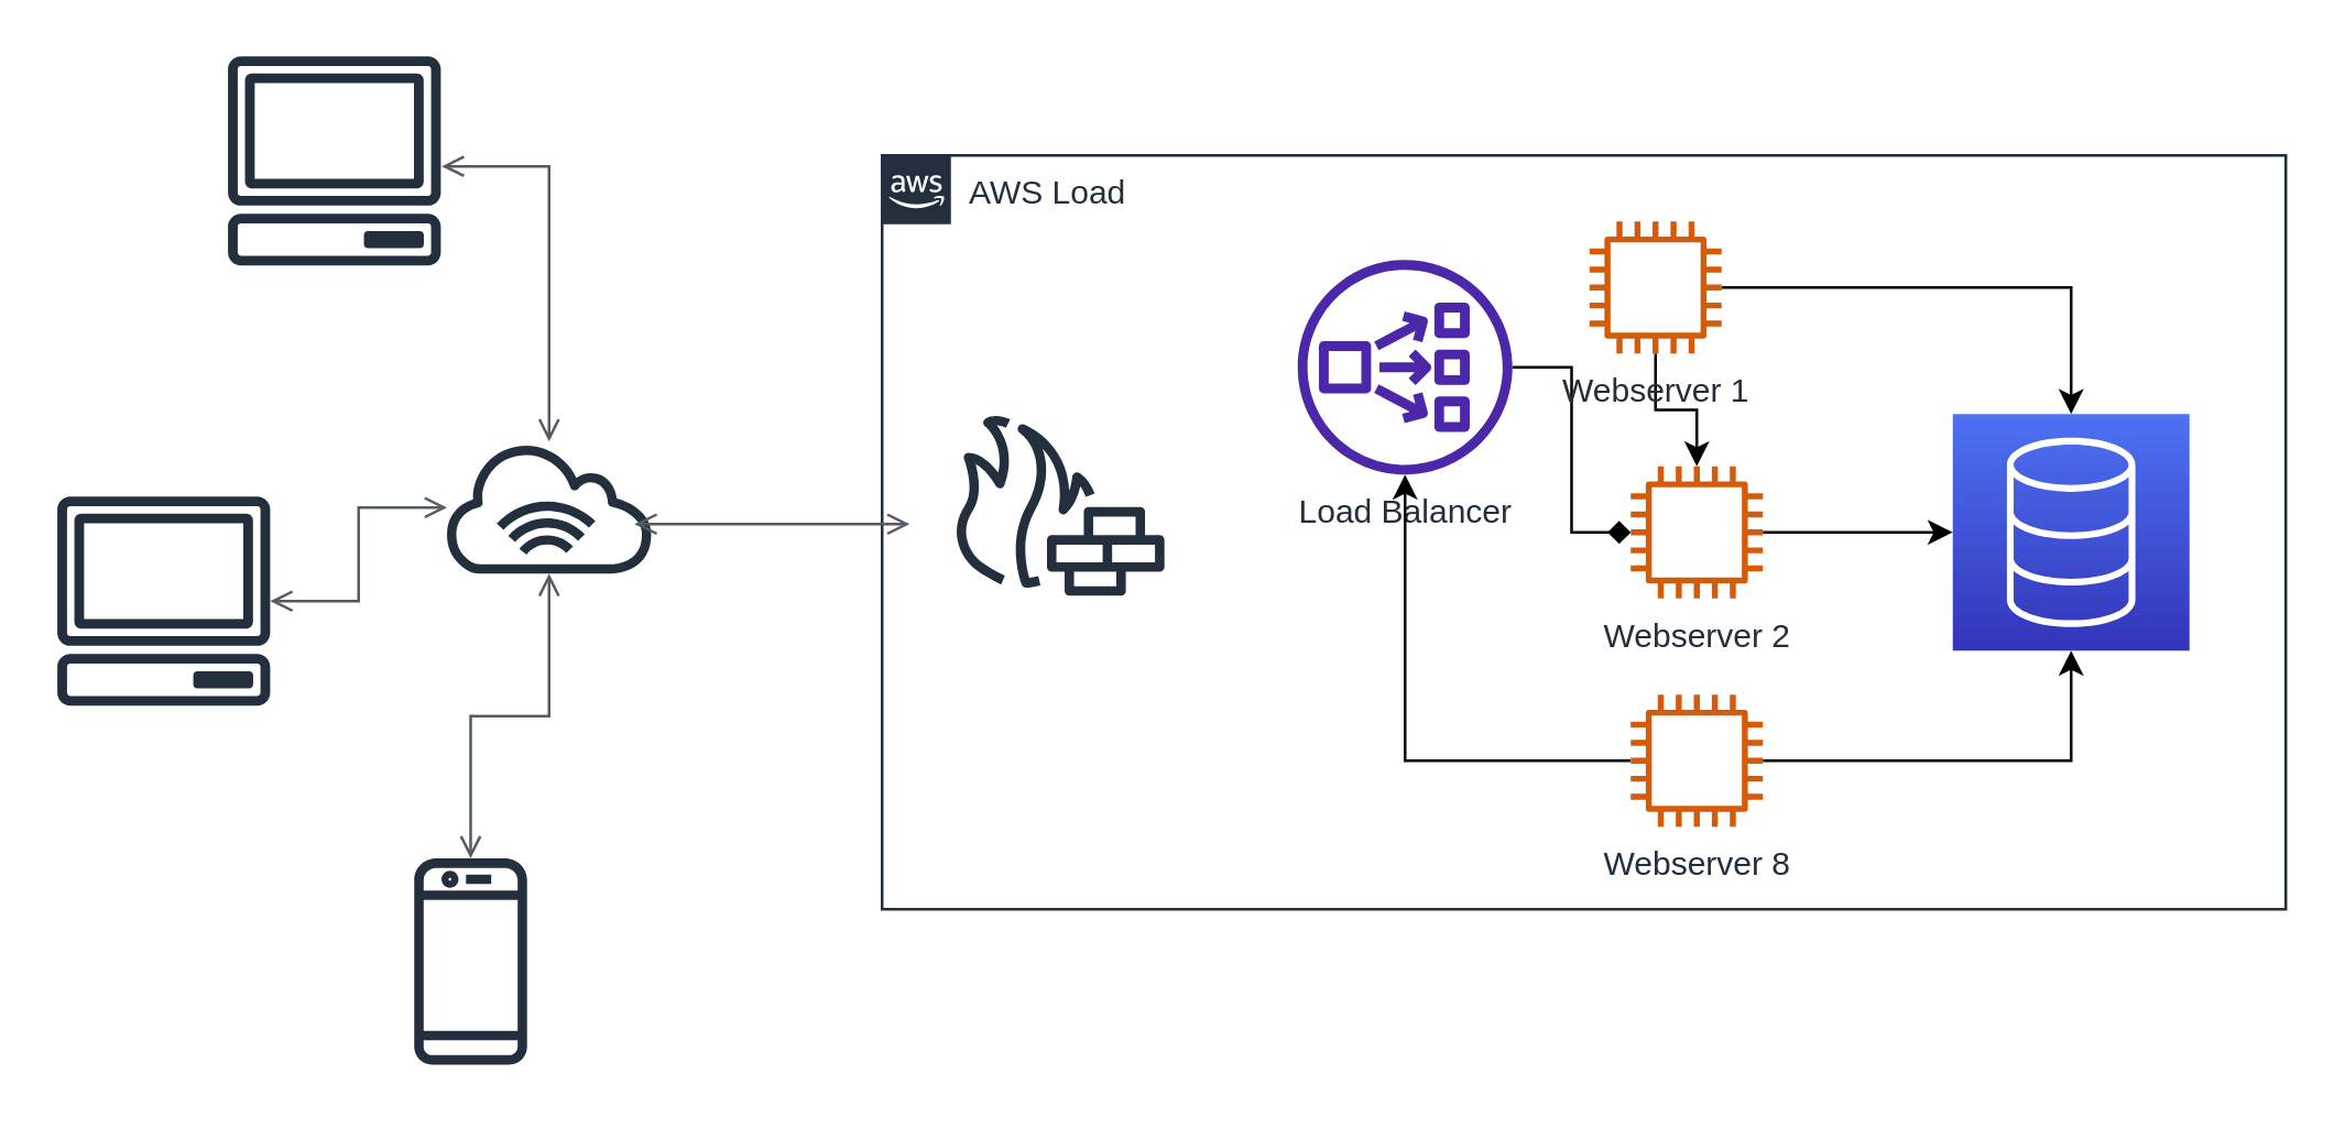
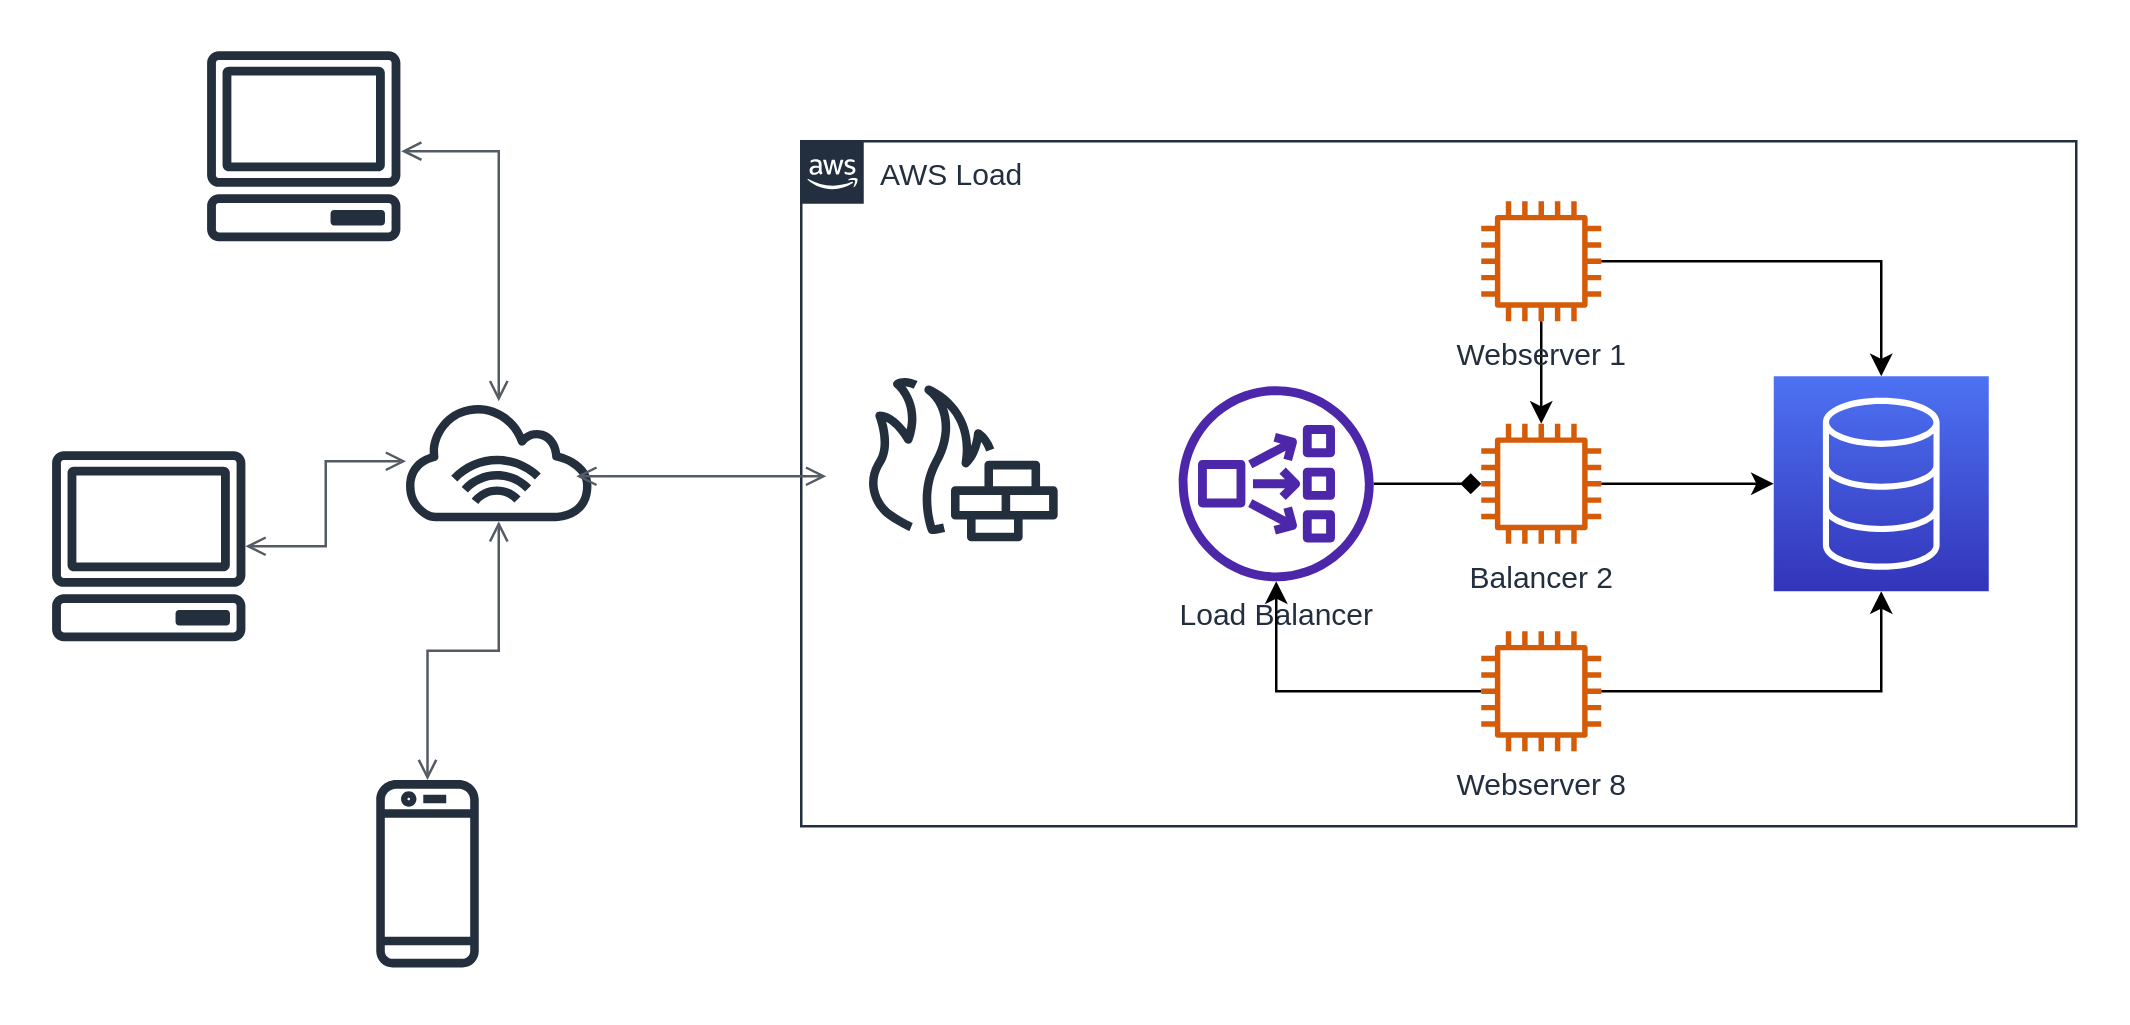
  <mxCell id="0" />
  <mxCell id="1" parent="0" />
  <mxCell id="2" value="AWS Load" style="points=[[0,0],[0.25,0],[0.5,0],[0.75,0],[1,0],[1,0.25],[1,0.5],[1,0.75],[1,1],[0.75,1],[0.5,1],[0.25,1],[0,1],[0,0.75],[0,0.5],[0,0.25]];outlineConnect=0;gradientColor=none;html=1;whiteSpace=wrap;fontSize=12;fontStyle=0;shape=mxgraph.aws4.group;grIcon=mxgraph.aws4.group_aws_cloud_alt;strokeColor=#232F3E;fillColor=none;verticalAlign=top;align=left;spacingLeft=30;fontColor=#232F3E;dashed=0;labelBackgroundColor=#ffffff;container=1;pointerEvents=0;collapsible=0;recursiveResize=0;" parent="1" vertex="1"><mxGeometry x="320" y="56" width="510" height="274" as="geometry" /></mxCell>
  <mxCell id="3" value="" style="edgeStyle=orthogonalEdgeStyle;rounded=0;orthogonalLoop=1;jettySize=auto;html=1;endArrow=diamond;" edge="1" parent="2" source="4" target="9"><mxGeometry relative="1" as="geometry" /></mxCell>
- <mxCell id="4" value="Load Balancer" style="sketch=0;outlineConnect=0;fontColor=#232F3E;gradientColor=none;fillColor=#4D27AA;strokeColor=none;dashed=0;verticalLabelPosition=bottom;verticalAlign=top;align=center;html=1;fontSize=12;fontStyle=0;aspect=fixed;pointerEvents=1;shape=mxgraph.aws4.network_load_balancer;" vertex="1" parent="2"><mxGeometry x="151" y="38" width="78" height="78" as="geometry" /></mxCell>
+ <mxCell id="4" value="Load Balancer" style="sketch=0;outlineConnect=0;fontColor=#232F3E;gradientColor=none;fillColor=#4D27AA;strokeColor=none;dashed=0;verticalLabelPosition=bottom;verticalAlign=top;align=center;html=1;fontSize=12;fontStyle=0;aspect=fixed;pointerEvents=1;shape=mxgraph.aws4.network_load_balancer;" vertex="1" parent="2"><mxGeometry x="151" y="98" width="78" height="78" as="geometry" /></mxCell>
  <mxCell id="5" style="edgeStyle=orthogonalEdgeStyle;rounded=0;orthogonalLoop=1;jettySize=auto;html=1;" edge="1" parent="2" source="7" target="9"><mxGeometry relative="1" as="geometry" /></mxCell>
  <mxCell id="6" style="edgeStyle=orthogonalEdgeStyle;rounded=0;orthogonalLoop=1;jettySize=auto;html=1;" edge="1" parent="2" source="7" target="13"><mxGeometry relative="1" as="geometry" /></mxCell>
- <mxCell id="7" value="Webserver 1" style="sketch=0;outlineConnect=0;fontColor=#232F3E;gradientColor=none;fillColor=#D45B07;strokeColor=none;dashed=0;verticalLabelPosition=bottom;verticalAlign=top;align=center;html=1;fontSize=12;fontStyle=0;aspect=fixed;pointerEvents=1;shape=mxgraph.aws4.instance2;" vertex="1" parent="2"><mxGeometry x="257" y="24" width="48" height="48" as="geometry" /></mxCell>
+ <mxCell id="7" value="Webserver 1" style="sketch=0;outlineConnect=0;fontColor=#232F3E;gradientColor=none;fillColor=#D45B07;strokeColor=none;dashed=0;verticalLabelPosition=bottom;verticalAlign=top;align=center;html=1;fontSize=12;fontStyle=0;aspect=fixed;pointerEvents=1;shape=mxgraph.aws4.instance2;" vertex="1" parent="2"><mxGeometry x="272" y="24" width="48" height="48" as="geometry" /></mxCell>
  <mxCell id="8" style="edgeStyle=orthogonalEdgeStyle;rounded=0;orthogonalLoop=1;jettySize=auto;html=1;" edge="1" parent="2" source="9" target="13"><mxGeometry relative="1" as="geometry" /></mxCell>
- <mxCell id="9" value="Webserver 2" style="sketch=0;outlineConnect=0;fontColor=#232F3E;gradientColor=none;fillColor=#D45B07;strokeColor=none;dashed=0;verticalLabelPosition=bottom;verticalAlign=top;align=center;html=1;fontSize=12;fontStyle=0;aspect=fixed;pointerEvents=1;shape=mxgraph.aws4.instance2;" vertex="1" parent="2"><mxGeometry x="272" y="113" width="48" height="48" as="geometry" /></mxCell>
+ <mxCell id="9" value="Balancer 2" style="sketch=0;outlineConnect=0;fontColor=#232F3E;gradientColor=none;fillColor=#D45B07;strokeColor=none;dashed=0;verticalLabelPosition=bottom;verticalAlign=top;align=center;html=1;fontSize=12;fontStyle=0;aspect=fixed;pointerEvents=1;shape=mxgraph.aws4.instance2;" vertex="1" parent="2"><mxGeometry x="272" y="113" width="48" height="48" as="geometry" /></mxCell>
  <mxCell id="10" style="edgeStyle=orthogonalEdgeStyle;rounded=0;orthogonalLoop=1;jettySize=auto;html=1;" edge="1" parent="2" source="12" target="4"><mxGeometry relative="1" as="geometry" /></mxCell>
  <mxCell id="11" style="edgeStyle=orthogonalEdgeStyle;rounded=0;orthogonalLoop=1;jettySize=auto;html=1;" edge="1" parent="2" source="12" target="13"><mxGeometry relative="1" as="geometry" /></mxCell>
  <mxCell id="12" value="Webserver 8" style="sketch=0;outlineConnect=0;fontColor=#232F3E;gradientColor=none;fillColor=#D45B07;strokeColor=none;dashed=0;verticalLabelPosition=bottom;verticalAlign=top;align=center;html=1;fontSize=12;fontStyle=0;aspect=fixed;pointerEvents=1;shape=mxgraph.aws4.instance2;" vertex="1" parent="2"><mxGeometry x="272" y="196" width="48" height="48" as="geometry" /></mxCell>
  <mxCell id="13" value="" style="sketch=0;points=[[0,0,0],[0.25,0,0],[0.5,0,0],[0.75,0,0],[1,0,0],[0,1,0],[0.25,1,0],[0.5,1,0],[0.75,1,0],[1,1,0],[0,0.25,0],[0,0.5,0],[0,0.75,0],[1,0.25,0],[1,0.5,0],[1,0.75,0]];outlineConnect=0;fontColor=#232F3E;gradientColor=#4D72F3;gradientDirection=north;fillColor=#3334B9;strokeColor=#ffffff;dashed=0;verticalLabelPosition=bottom;verticalAlign=top;align=center;html=1;fontSize=12;fontStyle=0;aspect=fixed;shape=mxgraph.aws4.resourceIcon;resIcon=mxgraph.aws4.database;" vertex="1" parent="2"><mxGeometry x="389" y="94" width="86" height="86" as="geometry" /></mxCell>
  <mxCell id="14" value="" style="sketch=0;outlineConnect=0;fontColor=#232F3E;gradientColor=none;fillColor=#232F3D;strokeColor=none;dashed=0;verticalLabelPosition=bottom;verticalAlign=top;align=center;html=1;fontSize=12;fontStyle=0;aspect=fixed;pointerEvents=1;shape=mxgraph.aws4.generic_firewall;" vertex="1" parent="2"><mxGeometry x="25" y="94" width="78" height="66" as="geometry" /></mxCell>
  <mxCell id="15" value="" style="sketch=0;outlineConnect=0;fontColor=#232F3E;gradientColor=none;fillColor=#232F3D;strokeColor=none;dashed=0;verticalLabelPosition=bottom;verticalAlign=top;align=center;html=1;fontSize=12;fontStyle=0;aspect=fixed;pointerEvents=1;shape=mxgraph.aws4.internet_alt1;" vertex="1" parent="1"><mxGeometry x="160" y="160" width="78" height="48" as="geometry" /></mxCell>
  <mxCell id="16" value="" style="edgeStyle=orthogonalEdgeStyle;html=1;endArrow=open;elbow=vertical;startArrow=open;startFill=0;endFill=0;strokeColor=#545B64;rounded=0;" edge="1" parent="1"><mxGeometry width="100" relative="1" as="geometry"><mxPoint x="230" y="190" as="sourcePoint" /><mxPoint x="330" y="190" as="targetPoint" /></mxGeometry></mxCell>
  <mxCell id="17" value="" style="sketch=0;outlineConnect=0;fontColor=#232F3E;gradientColor=none;fillColor=#232F3D;strokeColor=none;dashed=0;verticalLabelPosition=bottom;verticalAlign=top;align=center;html=1;fontSize=12;fontStyle=0;aspect=fixed;pointerEvents=1;shape=mxgraph.aws4.client;" vertex="1" parent="1"><mxGeometry x="82" y="20" width="78" height="76" as="geometry" /></mxCell>
  <mxCell id="18" value="" style="sketch=0;outlineConnect=0;fontColor=#232F3E;gradientColor=none;fillColor=#232F3D;strokeColor=none;dashed=0;verticalLabelPosition=bottom;verticalAlign=top;align=center;html=1;fontSize=12;fontStyle=0;aspect=fixed;pointerEvents=1;shape=mxgraph.aws4.client;" vertex="1" parent="1"><mxGeometry x="20" y="180" width="78" height="76" as="geometry" /></mxCell>
  <mxCell id="19" value="" style="sketch=0;outlineConnect=0;fontColor=#232F3E;gradientColor=none;fillColor=#232F3D;strokeColor=none;dashed=0;verticalLabelPosition=bottom;verticalAlign=top;align=center;html=1;fontSize=12;fontStyle=0;aspect=fixed;pointerEvents=1;shape=mxgraph.aws4.mobile_client;" vertex="1" parent="1"><mxGeometry x="150" y="310" width="41" height="78" as="geometry" /></mxCell>
  <mxCell id="20" value="" style="edgeStyle=orthogonalEdgeStyle;html=1;endArrow=open;elbow=vertical;startArrow=open;startFill=0;endFill=0;strokeColor=#545B64;rounded=0;exitX=1.004;exitY=0.526;exitDx=0;exitDy=0;exitPerimeter=0;" edge="1" parent="1" source="17" target="15"><mxGeometry width="100" relative="1" as="geometry"><mxPoint x="170" y="60" as="sourcePoint" /><mxPoint x="190" y="150" as="targetPoint" /></mxGeometry></mxCell>
  <mxCell id="21" value="" style="edgeStyle=orthogonalEdgeStyle;html=1;endArrow=open;elbow=vertical;startArrow=open;startFill=0;endFill=0;strokeColor=#545B64;rounded=0;" edge="1" parent="1" source="18" target="15"><mxGeometry width="100" relative="1" as="geometry"><mxPoint x="-50" y="140" as="sourcePoint" /><mxPoint x="50" y="140" as="targetPoint" /></mxGeometry></mxCell>
  <mxCell id="22" value="" style="edgeStyle=orthogonalEdgeStyle;html=1;endArrow=open;elbow=vertical;startArrow=open;startFill=0;endFill=0;strokeColor=#545B64;rounded=0;" edge="1" parent="1" source="19" target="15"><mxGeometry width="100" relative="1" as="geometry"><mxPoint x="170" y="300" as="sourcePoint" /><mxPoint x="270" y="300" as="targetPoint" /></mxGeometry></mxCell>
